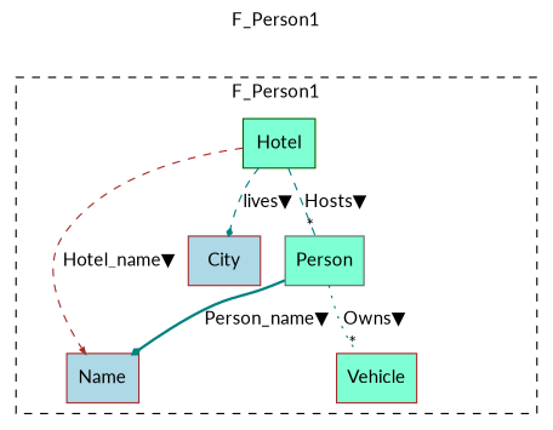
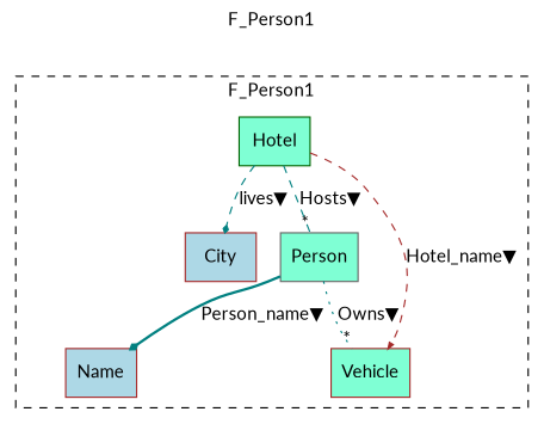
  digraph {
    fontname=Lato
    label=F_Person1
    labelfontsize=12
    labelloc=tl
    node [color=brown fillcolor=aquamarine fontname=Lato shape=record style=filled]
    edge [arrowsize=.5 color=teal fontname=Lato style=dashed]
    n1 [color=gray40 label=Person]
    n2 [fillcolor=lightblue label=City]
    n3 [fillcolor=lightblue label=Name]
    n4 [label=Vehicle]
    n5 [color=darkgreen label=Hotel]
    subgraph cluster_1 {
      style=dashed
      n1
      n2
      n3
      n4
      n5
    }
    n1 -> n3 [arrowhead=diamond label="Person_name▼" style=bold]
    n1 -> n4 [dir=none headlabel="*" label="Owns▼" style=dotted arrowsize=""]
    n5 -> n1 [dir=none headlabel="*" label="Hosts▼" arrowsize=""]
    n5 -> n2 [arrowhead=diamond label="lives▼"]
-   n5 -> n3 [arrowhead=normal color=brown label="Hotel_name▼"]
+   n5 -> n4 [arrowhead=normal color=brown label="Hotel_name▼"]
  }
